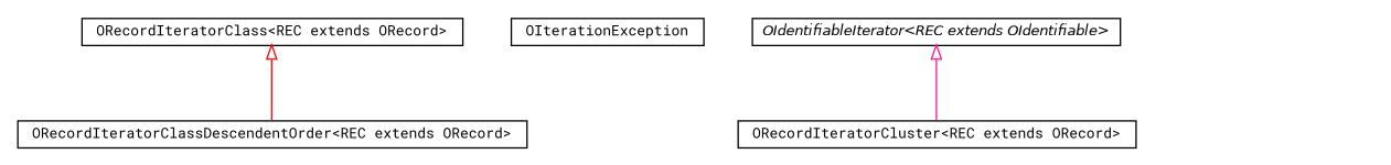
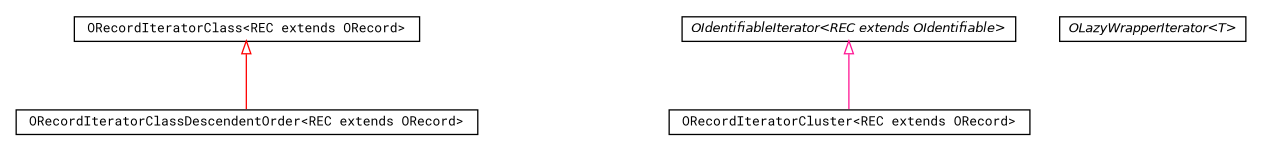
  digraph {
    fontname="Roboto Mono"
    nodesep=0.25
    ranksep=0.5
    node [fontcolor=black fontname="Roboto Mono" fontsize=10.0 shape=plaintext]
    edge [arrowtail=empty dir=back fontname="Roboto Mono" fontsize=10 headport=p labelfontname=Helvetica labelfontsize=10 tailport=p]
    n1 [label=<<table title="com.orientechnologies.orient.core.iterator.ORecordIteratorClassDescendentOrder" border="0" cellborder="1" cellspacing="0" cellpadding="2" port="p" href="./ORecordIteratorClassDescendentOrder.html"> 		<tr><td><table border="0" cellspacing="0" cellpadding="1"> <tr><td align="center" balign="center"> ORecordIteratorClassDescendentOrder&lt;REC extends ORecord&gt; </td></tr> 		</table></td></tr> 		</table>>]
-   n2 [label=<<table title="com.orientechnologies.orient.core.iterator.OIterationException" border="0" cellborder="1" cellspacing="0" cellpadding="2" port="p" href="./OIterationException.html"> 		<tr><td><table border="0" cellspacing="0" cellpadding="1"> <tr><td align="center" balign="center"> OIterationException </td></tr> 		</table></td></tr> 		</table>>]
    n3 [label=<<table title="com.orientechnologies.orient.core.iterator.ORecordIteratorCluster" border="0" cellborder="1" cellspacing="0" cellpadding="2" port="p" href="./ORecordIteratorCluster.html"> 		<tr><td><table border="0" cellspacing="0" cellpadding="1"> <tr><td align="center" balign="center"> ORecordIteratorCluster&lt;REC extends ORecord&gt; </td></tr> 		</table></td></tr> 		</table>>]
    n4 [label=<<table title="com.orientechnologies.orient.core.iterator.ORecordIteratorClass" border="0" cellborder="1" cellspacing="0" cellpadding="2" port="p" href="./ORecordIteratorClass.html"> 		<tr><td><table border="0" cellspacing="0" cellpadding="1"> <tr><td align="center" balign="center"> ORecordIteratorClass&lt;REC extends ORecord&gt; </td></tr> 		</table></td></tr> 		</table>>]
+   n5 [label=<<table title="com.orientechnologies.orient.core.iterator.OLazyWrapperIterator" border="0" cellborder="1" cellspacing="0" cellpadding="2" port="p" href="./OLazyWrapperIterator.html"> 		<tr><td><table border="0" cellspacing="0" cellpadding="1"> <tr><td align="center" balign="center"><font face="Helvetica-Oblique"> OLazyWrapperIterator&lt;T&gt; </font></td></tr> 		</table></td></tr> 		</table>>]
    n6 [label=<<table title="com.orientechnologies.orient.core.iterator.OIdentifiableIterator" border="0" cellborder="1" cellspacing="0" cellpadding="2" port="p" href="./OIdentifiableIterator.html"> 		<tr><td><table border="0" cellspacing="0" cellpadding="1"> <tr><td align="center" balign="center"><font face="Helvetica-Oblique"> OIdentifiableIterator&lt;REC extends OIdentifiable&gt; </font></td></tr> 		</table></td></tr> 		</table>>]
    n4 -> n1 [color=red]
    n6 -> n3 [color=deeppink]
  }
